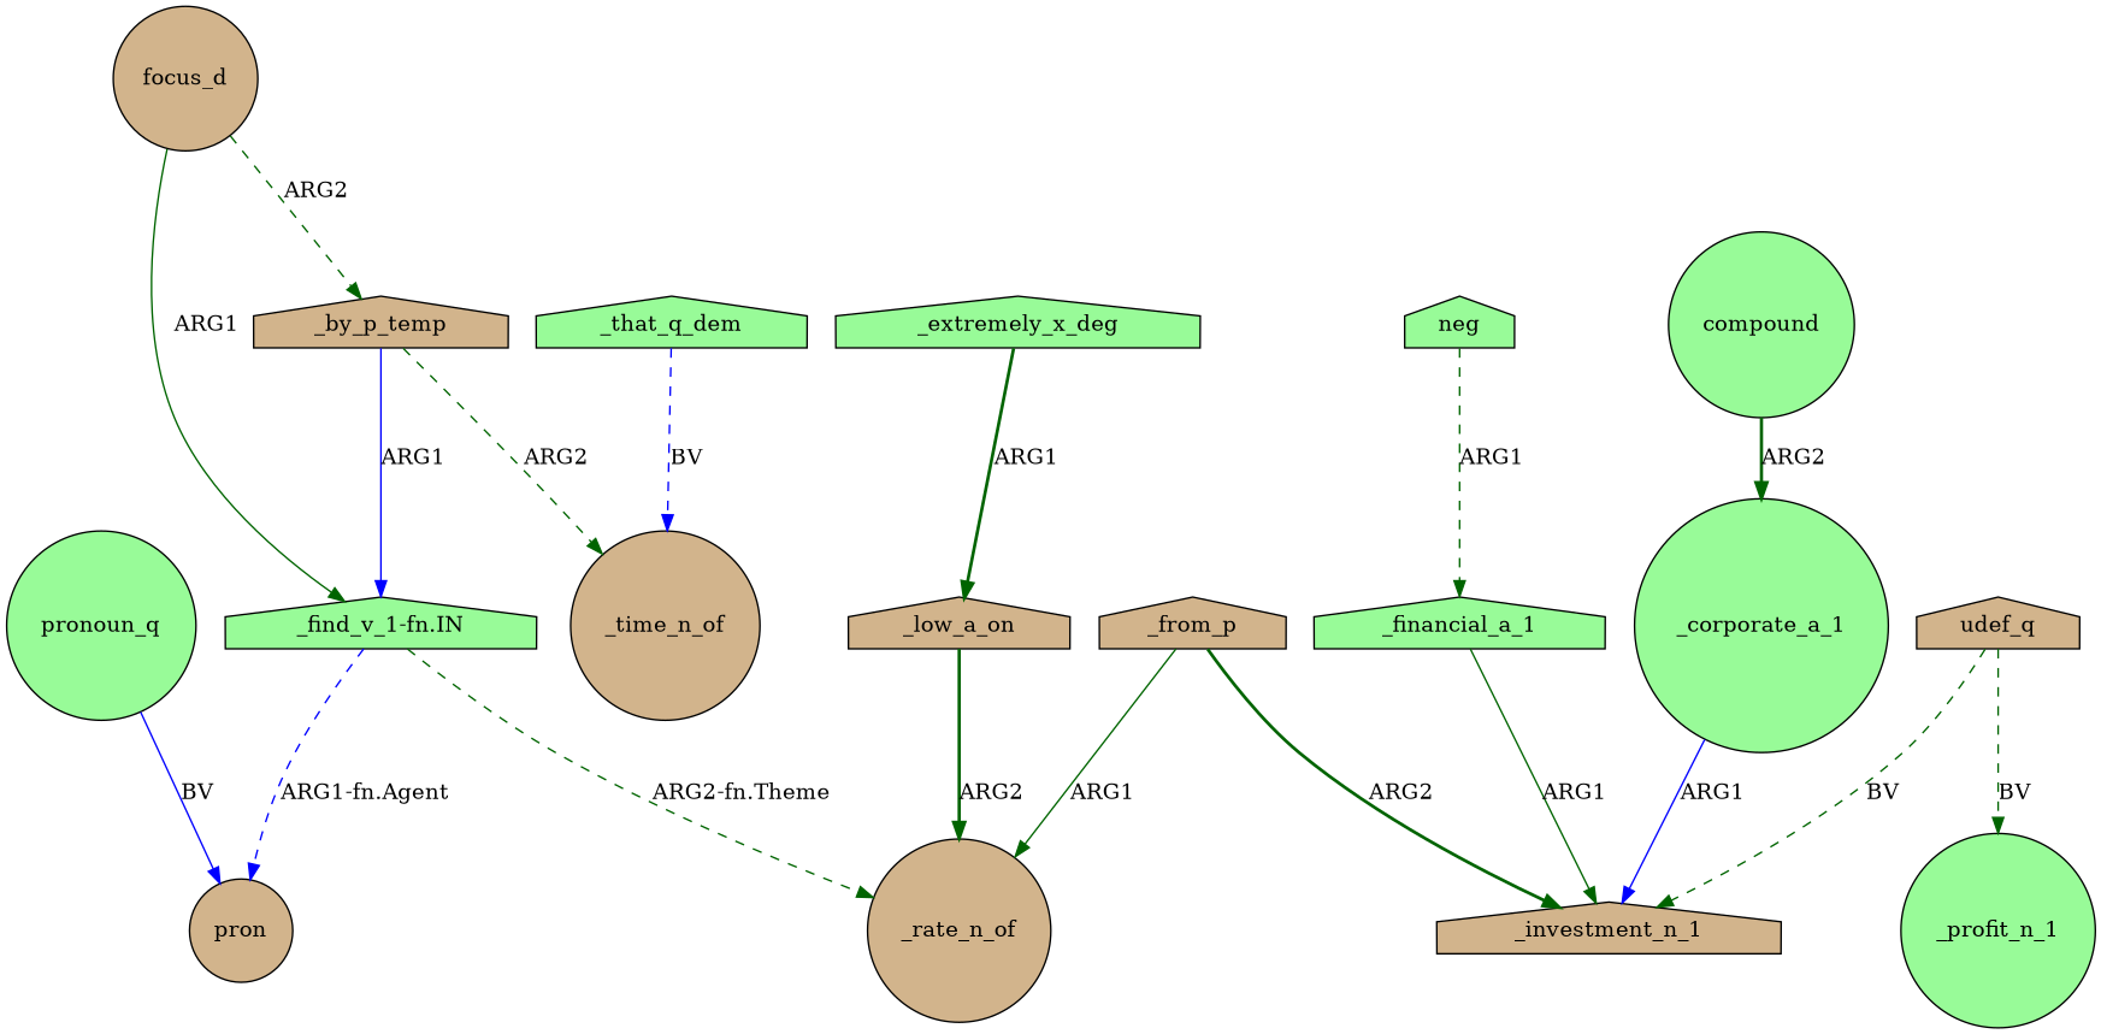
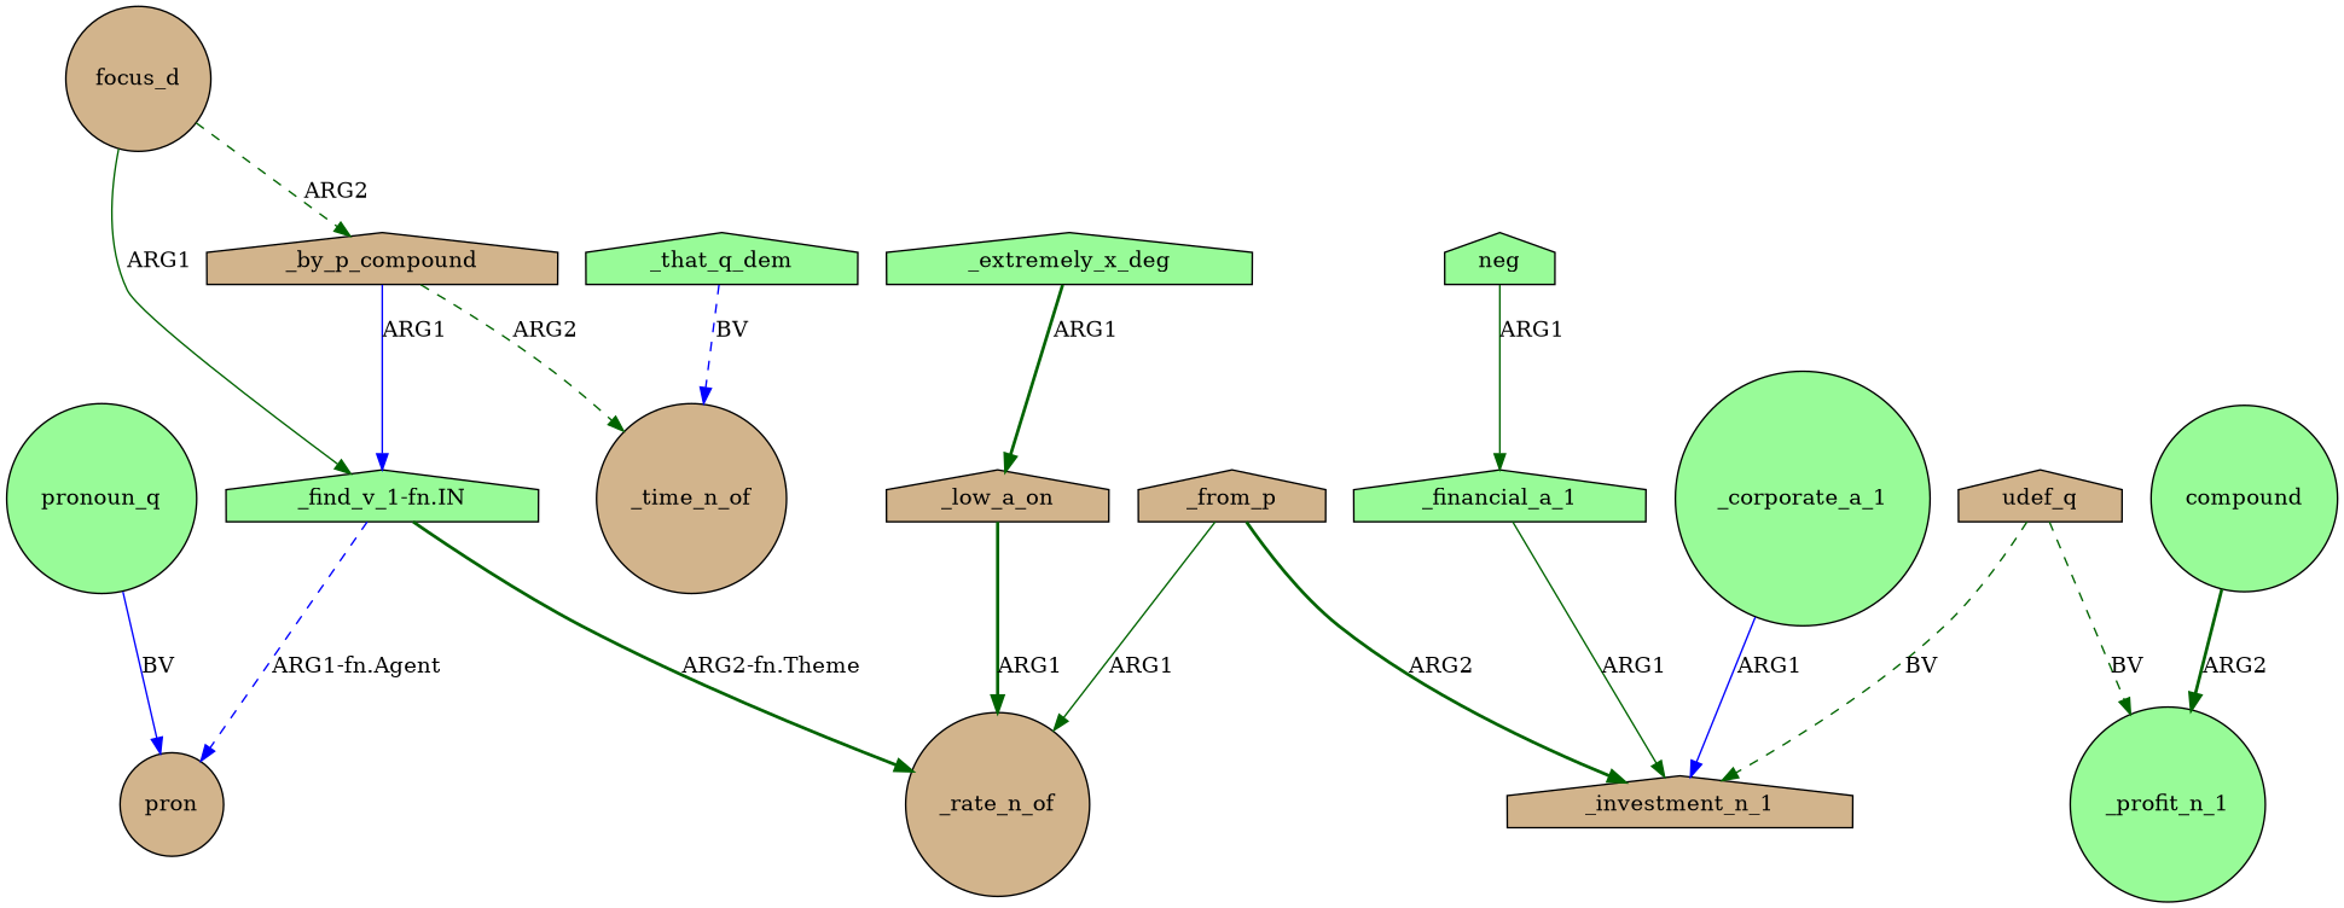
  digraph {
    node [fillcolor=tan shape=house style=filled]
    edge [color=darkgreen style=dashed]
    _rate_n_of [shape=circle]
    "_find_v_1-fn.IN" [fillcolor=palegreen]
    pron [shape=circle]
    _investment_n_1
    _financial_a_1 [fillcolor=palegreen]
    _time_n_of [shape=circle]
    _that_q_dem [fillcolor=palegreen]
    _corporate_a_1 [fillcolor=palegreen shape=circle]
    focus_d [shape=circle]
-   _by_p_temp
+   _by_p_temp [label=_by_p_compound]
    _from_p
    compound [fillcolor=palegreen shape=circle]
    _profit_n_1 [fillcolor=palegreen shape=circle]
    udef_q
    pronoun_q [fillcolor=palegreen shape=circle]
    _low_a_on
    _extremely_x_deg [fillcolor=palegreen]
    neg [fillcolor=palegreen]
-   "_find_v_1-fn.IN" -> _rate_n_of [label="ARG2-fn.Theme"]
+   "_find_v_1-fn.IN" -> _rate_n_of [label="ARG2-fn.Theme" style=bold]
    "_find_v_1-fn.IN" -> pron [color=blue label="ARG1-fn.Agent"]
    _financial_a_1 -> _investment_n_1 [label=ARG1 style=solid]
    _that_q_dem -> _time_n_of [color=blue label=BV]
    _corporate_a_1 -> _investment_n_1 [color=blue label=ARG1 style=solid]
    focus_d -> "_find_v_1-fn.IN" [label=ARG1 style=solid]
    focus_d -> _by_p_temp [label=ARG2]
    _by_p_temp -> "_find_v_1-fn.IN" [color=blue label=ARG1 style=solid]
    _by_p_temp -> _time_n_of [label=ARG2]
    _from_p -> _rate_n_of [label=ARG1 style=solid]
    _from_p -> _investment_n_1 [label=ARG2 style=bold]
-   compound -> _corporate_a_1 [label=ARG2 style=bold]
+   compound -> _profit_n_1 [label=ARG2 style=bold]
    udef_q -> _investment_n_1 [label=BV]
    udef_q -> _profit_n_1 [label=BV]
    pronoun_q -> pron [color=blue label=BV style=solid]
-   _low_a_on -> _rate_n_of [label=ARG2 style=bold]
+   _low_a_on -> _rate_n_of [label=ARG1 style=bold]
    _extremely_x_deg -> _low_a_on [label=ARG1 style=bold]
-   neg -> _financial_a_1 [label=ARG1]
+   neg -> _financial_a_1 [label=ARG1 style=solid]
  }
